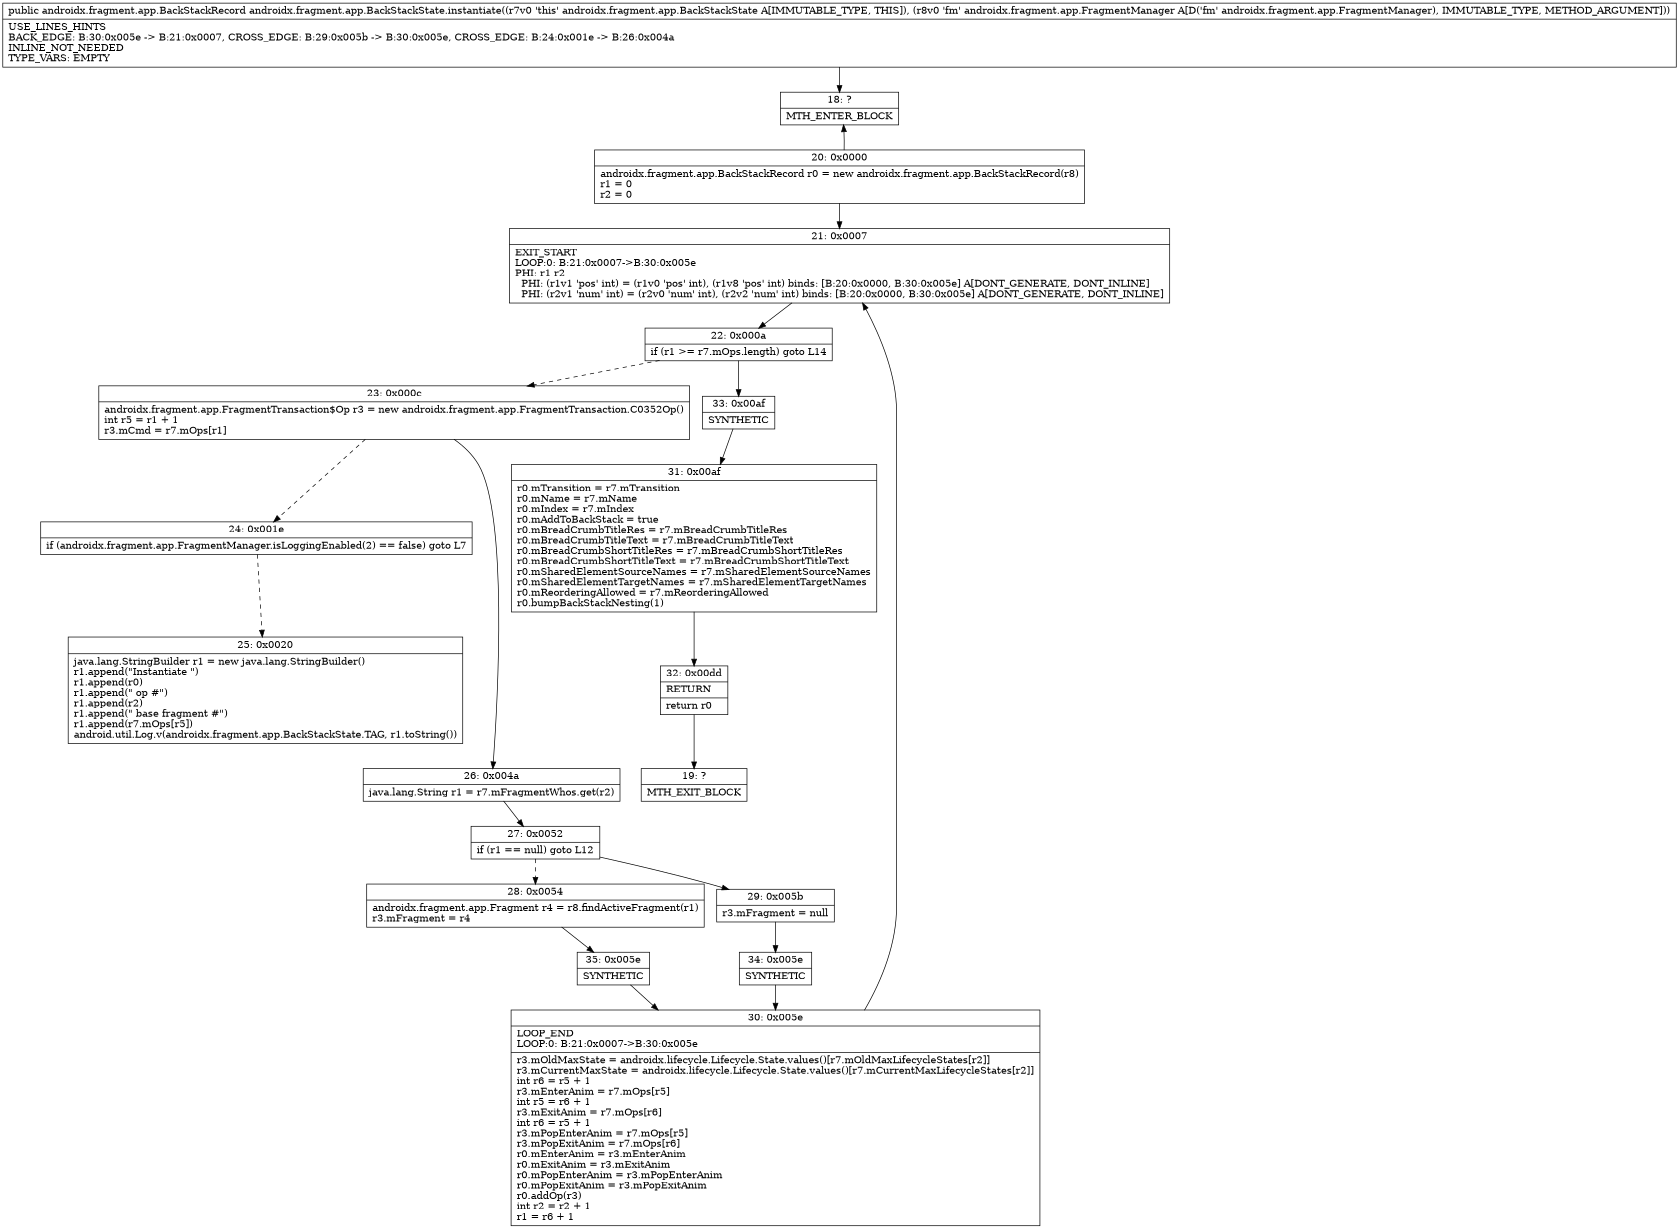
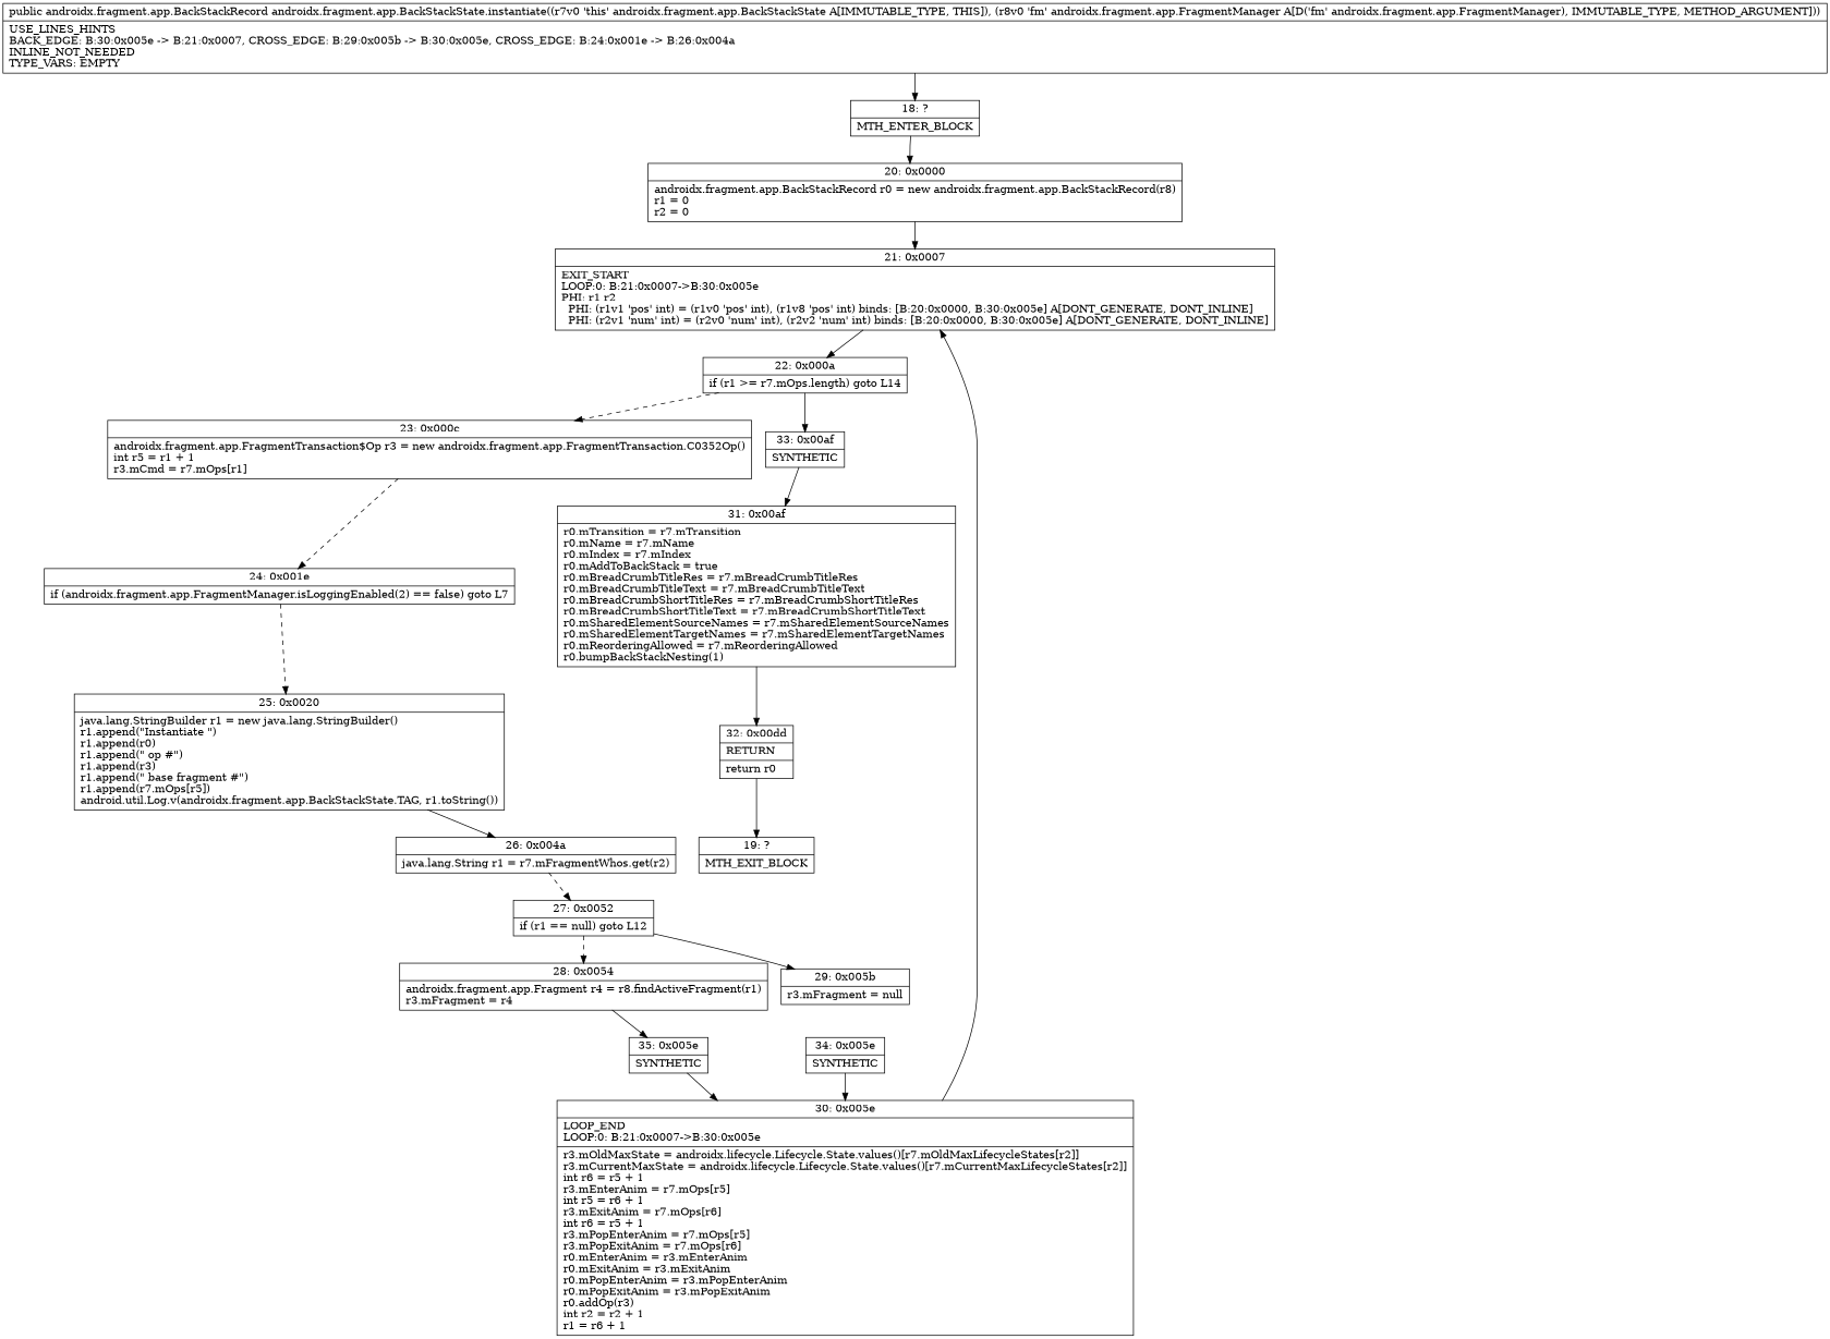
  digraph {
    node [shape=record]
    n1 [label="{18\:\ ?|MTH_ENTER_BLOCK\l}"]
    n2 [label="{20\:\ 0x0000|androidx.fragment.app.BackStackRecord r0 = new androidx.fragment.app.BackStackRecord(r8)\lr1 = 0\lr2 = 0\l}"]
    n3 [label="{21\:\ 0x0007|EXIT_START\lLOOP:0: B:21:0x0007\-\>B:30:0x005e\lPHI: r1 r2 \l  PHI: (r1v1 'pos' int) = (r1v0 'pos' int), (r1v8 'pos' int) binds: [B:20:0x0000, B:30:0x005e] A[DONT_GENERATE, DONT_INLINE]\l  PHI: (r2v1 'num' int) = (r2v0 'num' int), (r2v2 'num' int) binds: [B:20:0x0000, B:30:0x005e] A[DONT_GENERATE, DONT_INLINE]\l}"]
    n4 [label="{22\:\ 0x000a|if (r1 \>= r7.mOps.length) goto L14\l}"]
    n5 [label="{23\:\ 0x000c|androidx.fragment.app.FragmentTransaction$Op r3 = new androidx.fragment.app.FragmentTransaction.C0352Op()\lint r5 = r1 + 1\lr3.mCmd = r7.mOps[r1]\l}"]
    n6 [label="{33\:\ 0x00af|SYNTHETIC\l}"]
    n7 [label="{24\:\ 0x001e|if (androidx.fragment.app.FragmentManager.isLoggingEnabled(2) == false) goto L7\l}"]
    n8 [label="{31\:\ 0x00af|r0.mTransition = r7.mTransition\lr0.mName = r7.mName\lr0.mIndex = r7.mIndex\lr0.mAddToBackStack = true\lr0.mBreadCrumbTitleRes = r7.mBreadCrumbTitleRes\lr0.mBreadCrumbTitleText = r7.mBreadCrumbTitleText\lr0.mBreadCrumbShortTitleRes = r7.mBreadCrumbShortTitleRes\lr0.mBreadCrumbShortTitleText = r7.mBreadCrumbShortTitleText\lr0.mSharedElementSourceNames = r7.mSharedElementSourceNames\lr0.mSharedElementTargetNames = r7.mSharedElementTargetNames\lr0.mReorderingAllowed = r7.mReorderingAllowed\lr0.bumpBackStackNesting(1)\l}"]
-   n9 [label="{25\:\ 0x0020|java.lang.StringBuilder r1 = new java.lang.StringBuilder()\lr1.append(\"Instantiate \")\lr1.append(r0)\lr1.append(\" op #\")\lr1.append(r2)\lr1.append(\" base fragment #\")\lr1.append(r7.mOps[r5])\landroid.util.Log.v(androidx.fragment.app.BackStackState.TAG, r1.toString())\l}"]
+   n9 [label="{25\:\ 0x0020|java.lang.StringBuilder r1 = new java.lang.StringBuilder()\lr1.append(\"Instantiate \")\lr1.append(r0)\lr1.append(\" op #\")\lr1.append(r3)\lr1.append(\" base fragment #\")\lr1.append(r7.mOps[r5])\landroid.util.Log.v(androidx.fragment.app.BackStackState.TAG, r1.toString())\l}"]
    n10 [label="{26\:\ 0x004a|java.lang.String r1 = r7.mFragmentWhos.get(r2)\l}"]
    n11 [label="{27\:\ 0x0052|if (r1 == null) goto L12\l}"]
    n12 [label="{28\:\ 0x0054|androidx.fragment.app.Fragment r4 = r8.findActiveFragment(r1)\lr3.mFragment = r4\l}"]
    n13 [label="{29\:\ 0x005b|r3.mFragment = null\l}"]
    n14 [label="{35\:\ 0x005e|SYNTHETIC\l}"]
    n15 [label="{34\:\ 0x005e|SYNTHETIC\l}"]
    n16 [label="{30\:\ 0x005e|LOOP_END\lLOOP:0: B:21:0x0007\-\>B:30:0x005e\l|r3.mOldMaxState = androidx.lifecycle.Lifecycle.State.values()[r7.mOldMaxLifecycleStates[r2]]\lr3.mCurrentMaxState = androidx.lifecycle.Lifecycle.State.values()[r7.mCurrentMaxLifecycleStates[r2]]\lint r6 = r5 + 1\lr3.mEnterAnim = r7.mOps[r5]\lint r5 = r6 + 1\lr3.mExitAnim = r7.mOps[r6]\lint r6 = r5 + 1\lr3.mPopEnterAnim = r7.mOps[r5]\lr3.mPopExitAnim = r7.mOps[r6]\lr0.mEnterAnim = r3.mEnterAnim\lr0.mExitAnim = r3.mExitAnim\lr0.mPopEnterAnim = r3.mPopEnterAnim\lr0.mPopExitAnim = r3.mPopExitAnim\lr0.addOp(r3)\lint r2 = r2 + 1\lr1 = r6 + 1\l}"]
    n17 [label="{32\:\ 0x00dd|RETURN\l|return r0\l}"]
    n18 [label="{19\:\ ?|MTH_EXIT_BLOCK\l}"]
    n19 [label="{public androidx.fragment.app.BackStackRecord androidx.fragment.app.BackStackState.instantiate((r7v0 'this' androidx.fragment.app.BackStackState A[IMMUTABLE_TYPE, THIS]), (r8v0 'fm' androidx.fragment.app.FragmentManager A[D('fm' androidx.fragment.app.FragmentManager), IMMUTABLE_TYPE, METHOD_ARGUMENT]))  | USE_LINES_HINTS\lBACK_EDGE: B:30:0x005e \-\> B:21:0x0007, CROSS_EDGE: B:29:0x005b \-\> B:30:0x005e, CROSS_EDGE: B:24:0x001e \-\> B:26:0x004a\lINLINE_NOT_NEEDED\lTYPE_VARS: EMPTY\l}"]
-   n2 -> n1
+   n1 -> n2
    n2 -> n3
    n3 -> n4
    n4 -> n5 [style=dashed]
    n4 -> n6
    n5 -> n7 [style=dashed]
    n6 -> n8
    n7 -> n9 [style=dashed]
    n8 -> n17
-   n5 -> n10
-   n10 -> n11
+   n9 -> n10
+   n10 -> n11 [style=dashed]
    n11 -> n12 [style=dashed]
    n11 -> n13
    n12 -> n14
-   n13 -> n15
    n14 -> n16
    n15 -> n16
    n16 -> n3
    n17 -> n18
    n19 -> n1
  }
